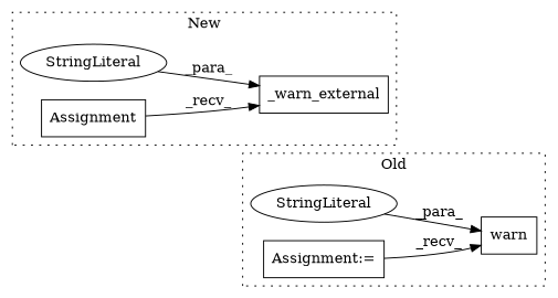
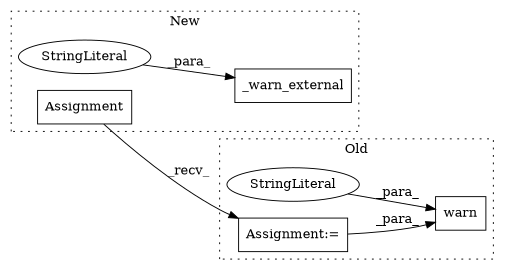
  digraph {
    rankdir=LR
    node [a=32 l=152 shape=box]
    n1 [l="5,1" label=warn s="37403,37560"]
    n2 [a=45 label=StringLiteral s=37408 shape=ellipse]
    n3 [a=7 l=8 label="Assignment:=" s=37283]
    n4 [l="15,1" label=_warn_external s="37330,37497"]
    n5 [a=45 label=StringLiteral s=37345 shape=ellipse]
    n6 [a=22 l=10 label=Assignment s=37313]
    subgraph cluster_1 {
      label=Old
      style=dotted
      n1
      n2
      n3
    }
    subgraph cluster_2 {
      label=New
      style=dotted
      n4
      n5
      n6
    }
    n2 -> n1 [label=_para_]
-   n3 -> n1 [label=_recv_]
+   n3 -> n1 [label=_para_]
    n5 -> n4 [label=_para_]
-   n6 -> n4 [label=_recv_]
+   n6 -> n3 [label=_recv_]
  }
